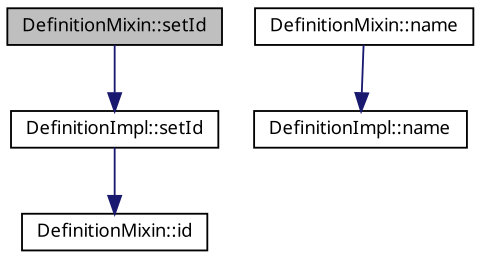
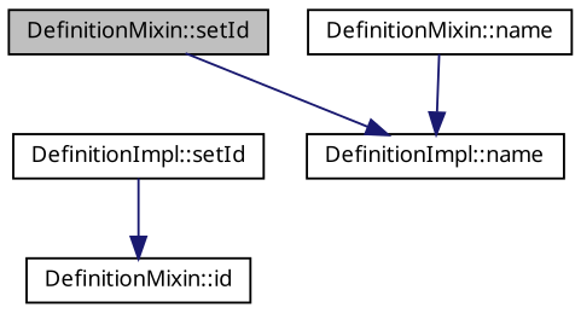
  digraph {
    fontname="Noto Sans"
    rankdir=TB
    node [color=black fillcolor=white fontname="Noto Sans" fontsize=10 shape=record style=filled]
    edge [color=midnightblue fontname="Noto Sans" fontsize=10 labelfontname=Helvetica labelfontsize=10 style=solid]
    n1 [fillcolor=grey75 fontcolor=black height=0.2 label="DefinitionMixin::setId" width=0.4]
    n2 [height=0.2 label="DefinitionImpl::setId" width=0.4]
    n3 [height=0.2 label="DefinitionMixin::name" width=0.4]
    n4 [height=0.2 label="DefinitionImpl::name" width=0.4]
    n5 [height=0.2 label="DefinitionMixin::id" width=0.4]
-   n1 -> n2
+   n1 -> n4
    n2 -> n5
    n3 -> n4
  }
